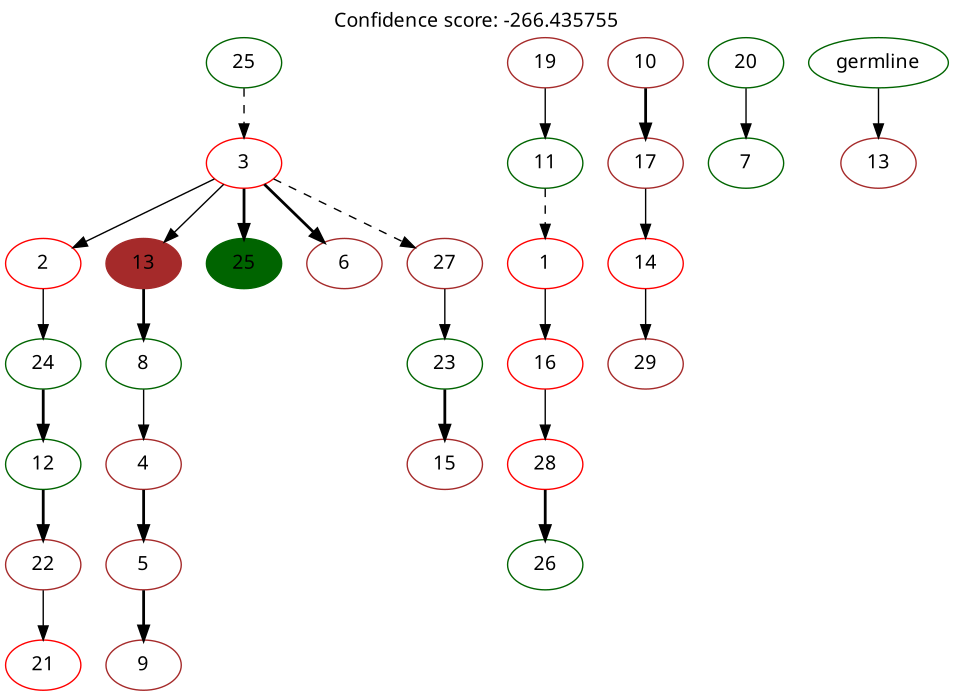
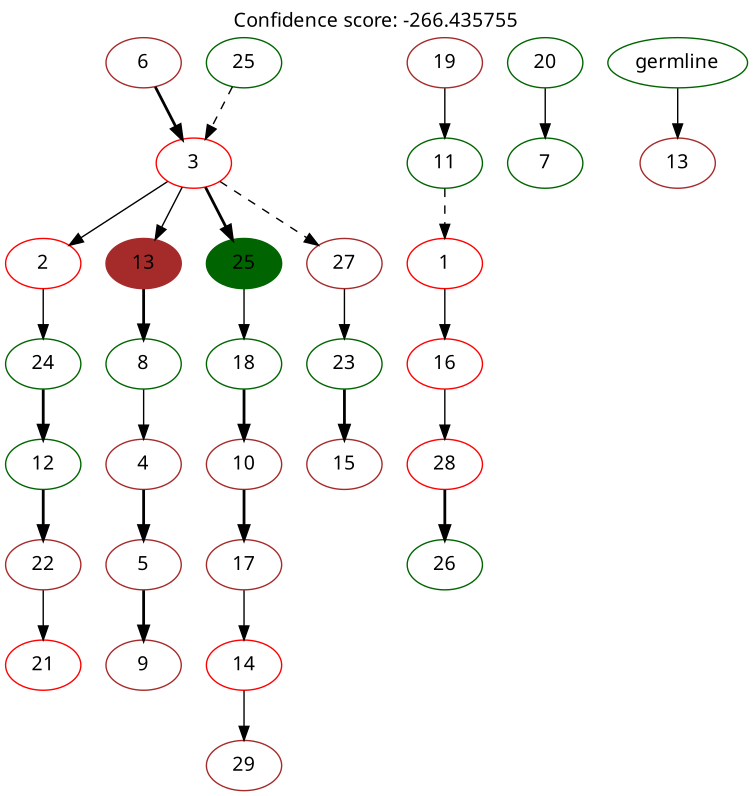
  digraph {
    fontname="Noto Sans"
    label="Confidence score: -266.435755"
    labelloc=t
    node [color=brown fontname="Noto Sans"]
    edge [fontname="Noto Sans" style=solid]
    n1 [label=22]
    n2 [color=red label=21]
    n3 [color=darkgreen label=12]
    n4 [color=darkgreen label=24]
    n5 [color=red label=2]
    n6 [label=5]
    n7 [label=9]
    n8 [label=4]
    n9 [color=darkgreen label=8]
    n10 [label=13 style=filled]
    n11 [color=red label=28]
    n12 [color=darkgreen label=26]
    n13 [color=red label=16]
    n14 [color=red label=1]
    n15 [color=darkgreen label=11]
    n16 [label=19]
    n17 [label=29]
    n18 [color=red label=14]
    n19 [label=17]
    n20 [label=10]
+   n21 [color=darkgreen label=18]
    n22 [color=darkgreen label=25 style=filled]
    n23 [color=darkgreen label=20]
    n24 [color=darkgreen label=7]
    n25 [label=6]
    n26 [color=darkgreen label=23]
    n27 [label=15]
    n28 [label=27]
    n29 [color=red label=3]
    n30 [color=darkgreen label=25]
    n31 [label=13]
    n32 [color=darkgreen label=germline]
    n1 -> n2
    n3 -> n1 [style=bold]
    n4 -> n3 [style=bold]
    n5 -> n4
    n6 -> n7 [style=bold]
    n8 -> n6 [style=bold]
    n9 -> n8
    n10 -> n9 [style=bold]
    n11 -> n12 [style=bold]
    n13 -> n11
    n14 -> n13
    n15 -> n14 [style=dashed]
    n16 -> n15
    n18 -> n17
    n19 -> n18
    n20 -> n19 [style=bold]
+   n21 -> n20 [style=bold]
+   n22 -> n21
    n23 -> n24
    n26 -> n27 [style=bold]
    n28 -> n26
    n29 -> n5
    n29 -> n10
    n29 -> n22 [style=bold]
-   n29 -> n25 [style=bold]
+   n25 -> n29 [style=bold]
    n29 -> n28 [style=dashed]
    n30 -> n29 [style=dashed]
    n32 -> n31
  }
